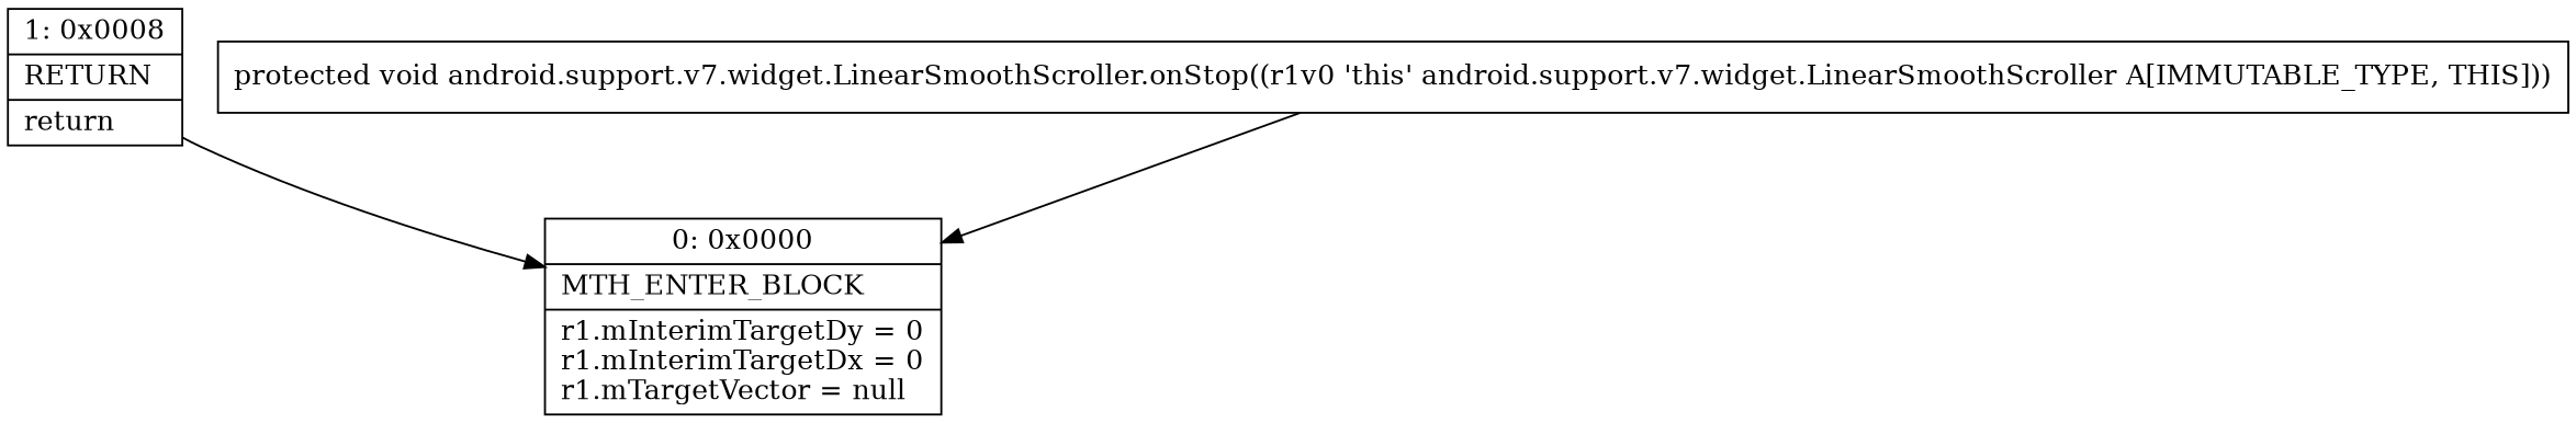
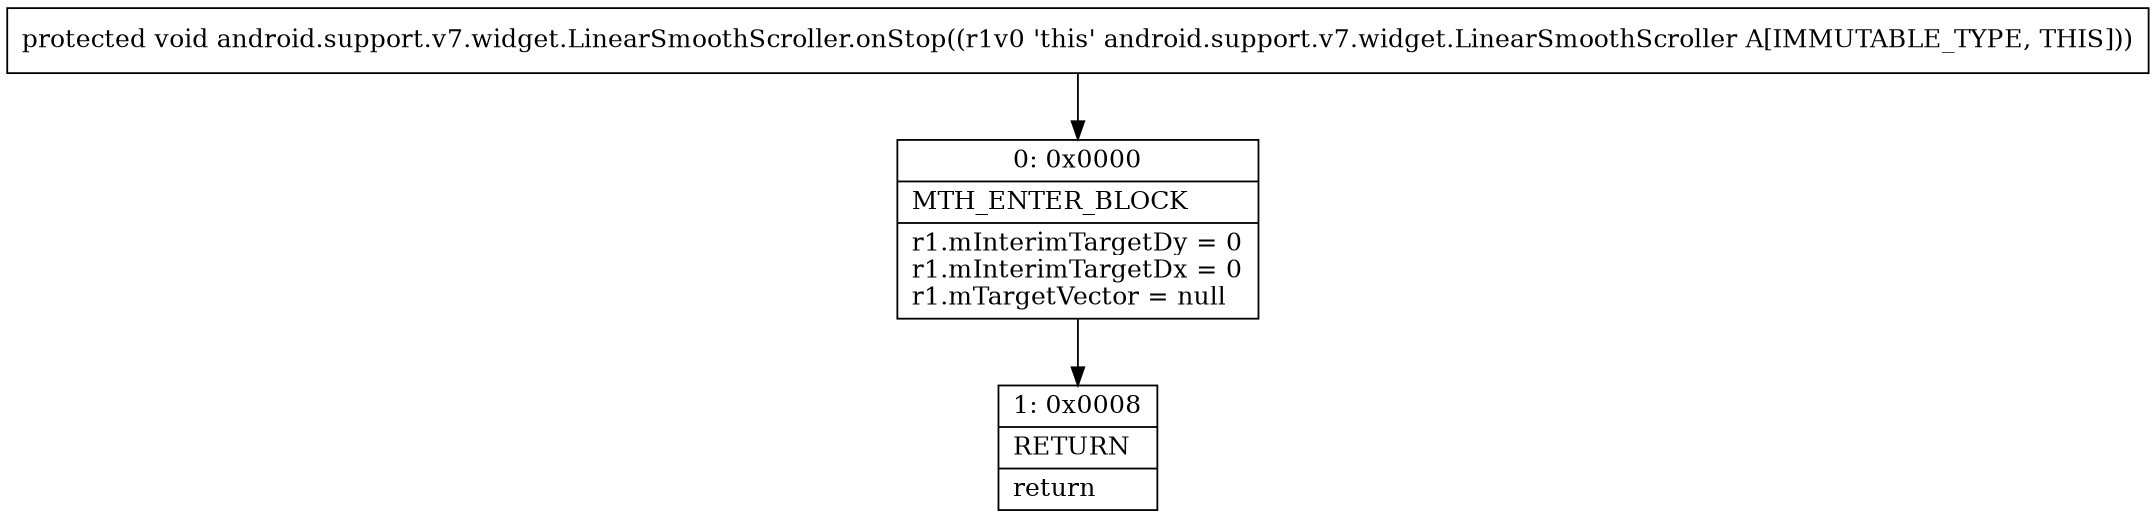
  digraph {
    node [shape=record]
    n1 [label="{0\:\ 0x0000|MTH_ENTER_BLOCK\l|r1.mInterimTargetDy = 0\lr1.mInterimTargetDx = 0\lr1.mTargetVector = null\l}"]
    n2 [label="{1\:\ 0x0008|RETURN\l|return\l}"]
    n3 [label="{protected void android.support.v7.widget.LinearSmoothScroller.onStop((r1v0 'this' android.support.v7.widget.LinearSmoothScroller A[IMMUTABLE_TYPE, THIS])) }"]
-   n2 -> n1
+   n1 -> n2
    n3 -> n1
  }
